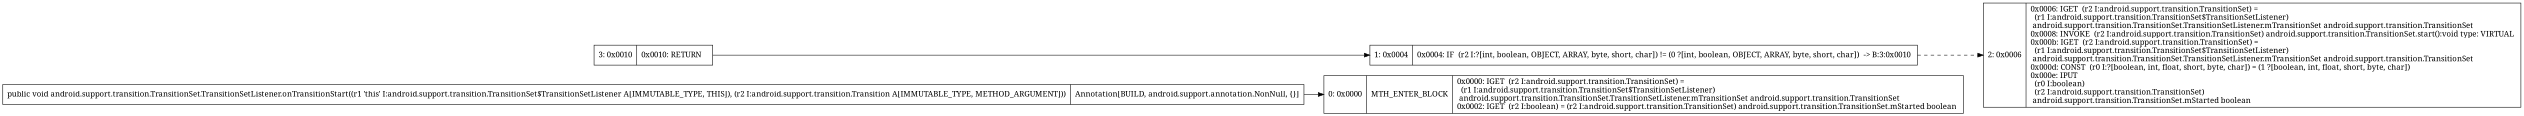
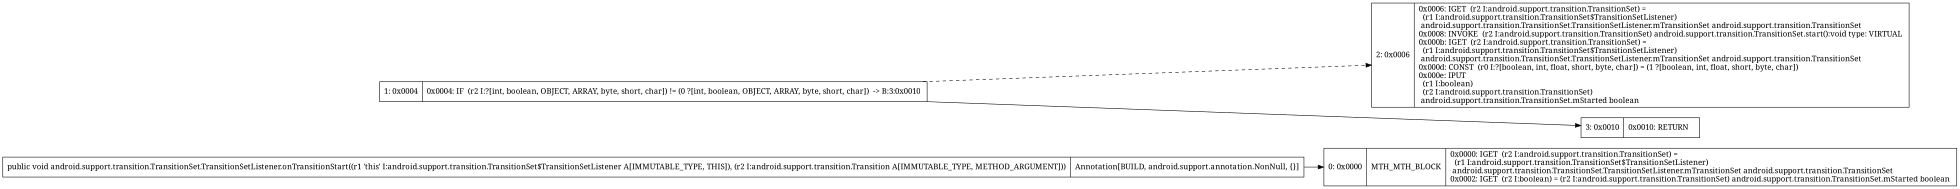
  digraph {
    fontname="Noto Serif"
    rankdir=LR
    node [fontname="Noto Serif" shape=record]
    edge [fontname="Noto Serif"]
-   n1 [label="{0\:\ 0x0000|MTH_ENTER_BLOCK\l|0x0000: IGET  (r2 I:android.support.transition.TransitionSet) = \l  (r1 I:android.support.transition.TransitionSet$TransitionSetListener)\l android.support.transition.TransitionSet.TransitionSetListener.mTransitionSet android.support.transition.TransitionSet \l0x0002: IGET  (r2 I:boolean) = (r2 I:android.support.transition.TransitionSet) android.support.transition.TransitionSet.mStarted boolean \l}"]
+   n1 [label="{0\:\ 0x0000|MTH_MTH_BLOCK\l|0x0000: IGET  (r2 I:android.support.transition.TransitionSet) = \l  (r1 I:android.support.transition.TransitionSet$TransitionSetListener)\l android.support.transition.TransitionSet.TransitionSetListener.mTransitionSet android.support.transition.TransitionSet \l0x0002: IGET  (r2 I:boolean) = (r2 I:android.support.transition.TransitionSet) android.support.transition.TransitionSet.mStarted boolean \l}"]
    n2 [label="{1\:\ 0x0004|0x0004: IF  (r2 I:?[int, boolean, OBJECT, ARRAY, byte, short, char]) != (0 ?[int, boolean, OBJECT, ARRAY, byte, short, char])  \-\> B:3:0x0010 \l}"]
-   n3 [label="{2\:\ 0x0006|0x0006: IGET  (r2 I:android.support.transition.TransitionSet) = \l  (r1 I:android.support.transition.TransitionSet$TransitionSetListener)\l android.support.transition.TransitionSet.TransitionSetListener.mTransitionSet android.support.transition.TransitionSet \l0x0008: INVOKE  (r2 I:android.support.transition.TransitionSet) android.support.transition.TransitionSet.start():void type: VIRTUAL \l0x000b: IGET  (r2 I:android.support.transition.TransitionSet) = \l  (r1 I:android.support.transition.TransitionSet$TransitionSetListener)\l android.support.transition.TransitionSet.TransitionSetListener.mTransitionSet android.support.transition.TransitionSet \l0x000d: CONST  (r0 I:?[boolean, int, float, short, byte, char]) = (1 ?[boolean, int, float, short, byte, char]) \l0x000e: IPUT  \l  (r0 I:boolean)\l  (r2 I:android.support.transition.TransitionSet)\l android.support.transition.TransitionSet.mStarted boolean \l}"]
+   n3 [label="{2\:\ 0x0006|0x0006: IGET  (r2 I:android.support.transition.TransitionSet) = \l  (r1 I:android.support.transition.TransitionSet$TransitionSetListener)\l android.support.transition.TransitionSet.TransitionSetListener.mTransitionSet android.support.transition.TransitionSet \l0x0008: INVOKE  (r2 I:android.support.transition.TransitionSet) android.support.transition.TransitionSet.start():void type: VIRTUAL \l0x000b: IGET  (r2 I:android.support.transition.TransitionSet) = \l  (r1 I:android.support.transition.TransitionSet$TransitionSetListener)\l android.support.transition.TransitionSet.TransitionSetListener.mTransitionSet android.support.transition.TransitionSet \l0x000d: CONST  (r0 I:?[boolean, int, float, short, byte, char]) = (1 ?[boolean, int, float, short, byte, char]) \l0x000e: IPUT  \l  (r1 I:boolean)\l  (r2 I:android.support.transition.TransitionSet)\l android.support.transition.TransitionSet.mStarted boolean \l}"]
    n4 [label="{3\:\ 0x0010|0x0010: RETURN   \l}"]
    n5 [label="{public void android.support.transition.TransitionSet.TransitionSetListener.onTransitionStart((r1 'this' I:android.support.transition.TransitionSet$TransitionSetListener A[IMMUTABLE_TYPE, THIS]), (r2 I:android.support.transition.Transition A[IMMUTABLE_TYPE, METHOD_ARGUMENT]))  | Annotation[BUILD, android.support.annotation.NonNull, \{\}]\l}"]
    n2 -> n3 [style=dashed]
-   n4 -> n2
+   n2 -> n4
    n5 -> n1
  }
